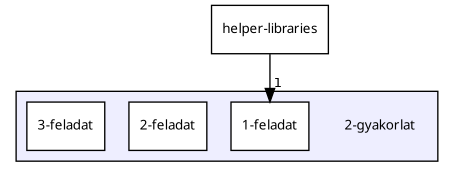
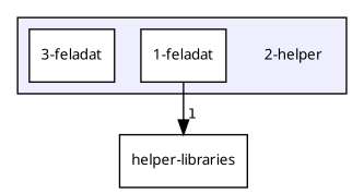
  digraph {
    compound=true
    fontname="Noto Sans"
    node [fontname="Noto Sans" fontsize=10 shape=box fillcolor=white style=filled]
-   n1 [label="2-gyakorlat" shape=plaintext fillcolor="" style=""]
+   n1 [label="2-helper" shape=plaintext fillcolor="" style=""]
    n2 [label="1-feladat"]
-   n3 [label="2-feladat"]
    n4 [label="3-feladat"]
    n5 [label="helper-libraries" fillcolor="" style=""]
    subgraph cluster_1 {
      bgcolor="#eeeeff"
      pencolor=black
      n1
      n2
-     n3
      n4
    }
-   n5 -> n2 [headlabel=1 labeldistance=1.5 labelfontname=Helvetica labelfontsize=10 fontname="Noto Sans"]
+   n2 -> n5 [headlabel=1 labeldistance=1.5 labelfontname=Helvetica labelfontsize=10 fontname="Noto Sans"]
  }
